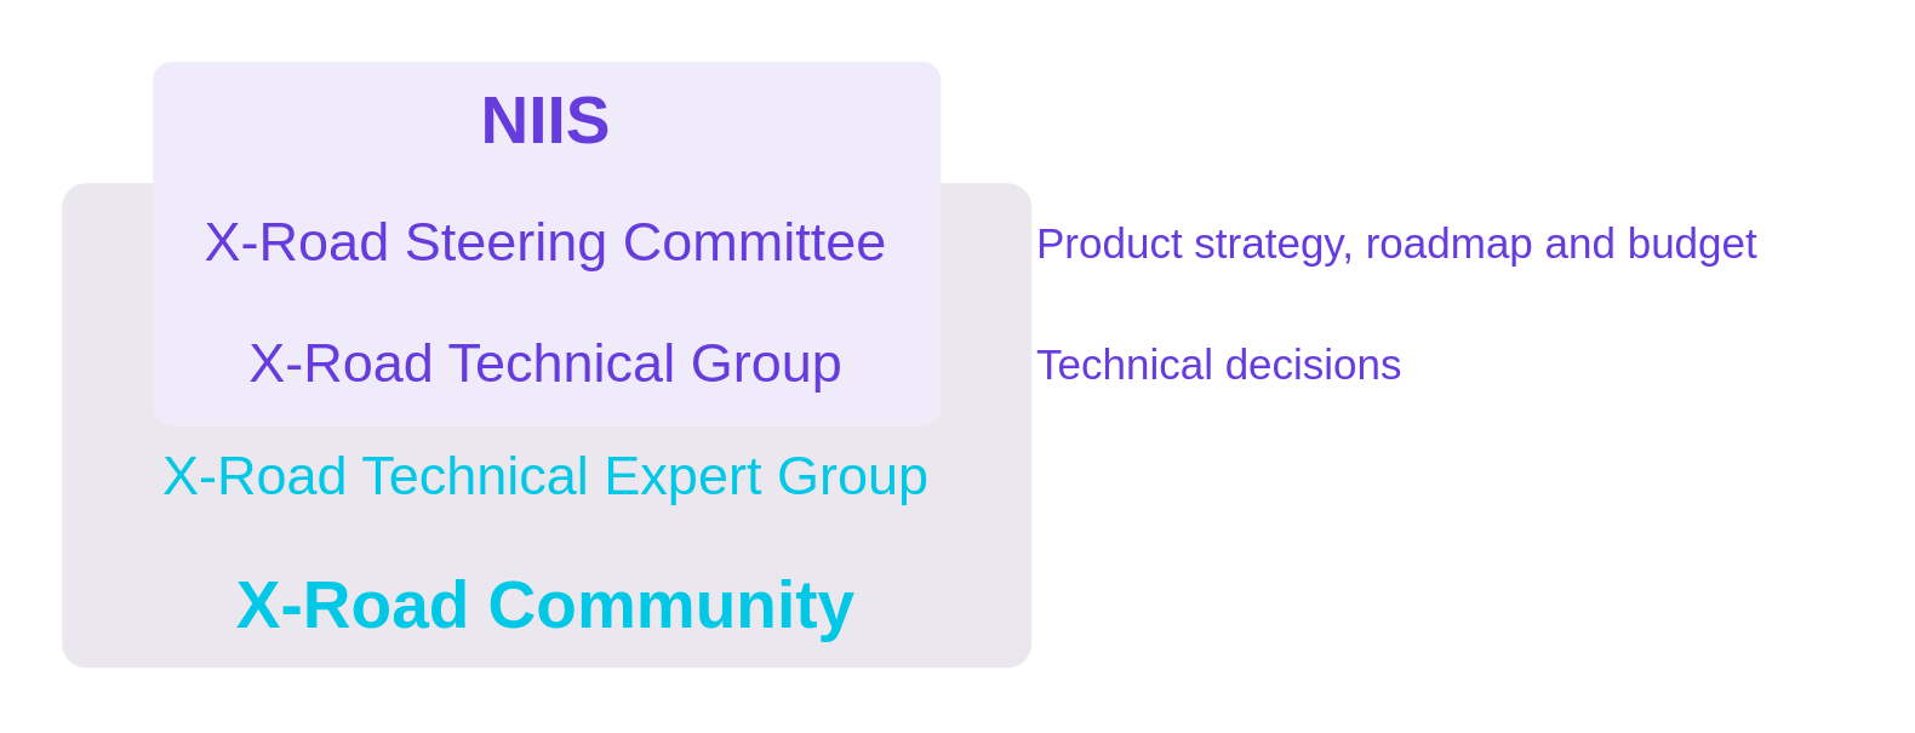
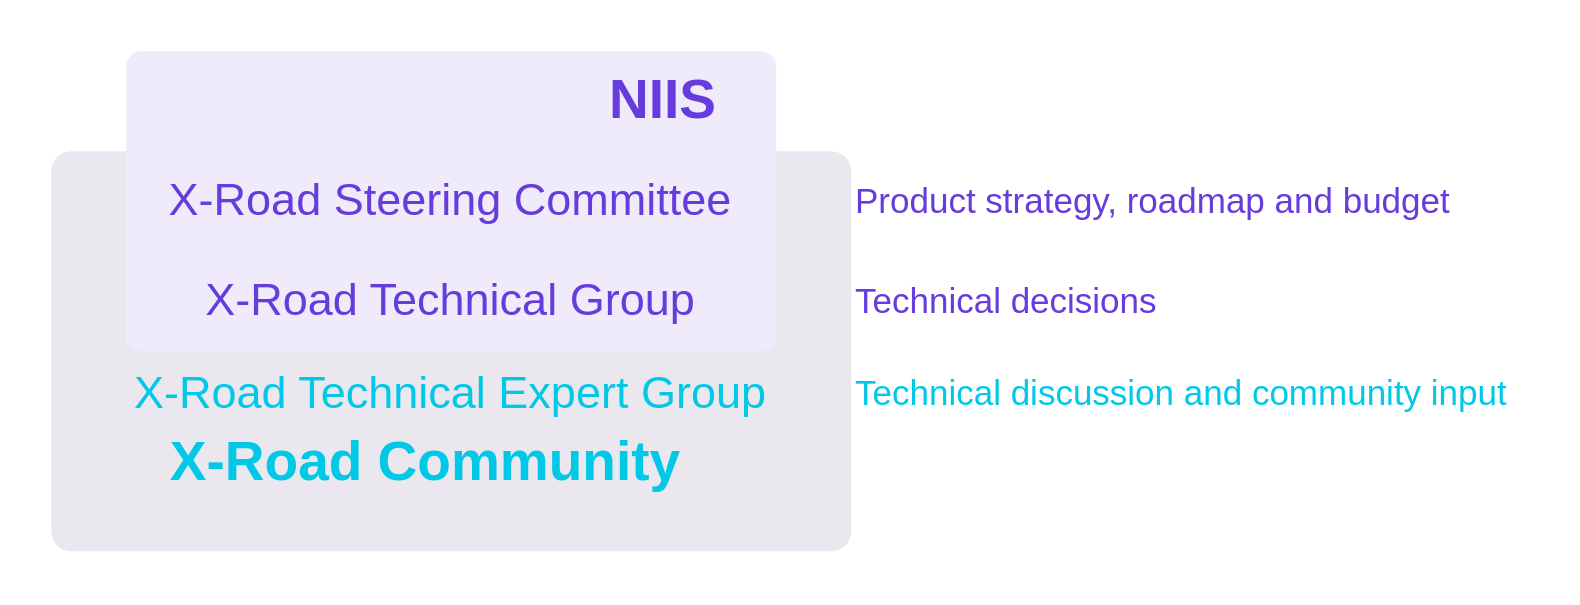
  <mxCell id="0" />
  <mxCell id="1" parent="0" />
  <mxCell id="2" value="&amp;nbsp;" style="rounded=1;whiteSpace=wrap;html=1;strokeColor=none;strokeWidth=2;arcSize=5;perimeterSpacing=0;fillColor=#EAE8EE;" parent="1" vertex="1"><mxGeometry x="20" y="60" width="320" height="160" as="geometry" /></mxCell>
  <mxCell id="3" value="&amp;nbsp;" style="rounded=1;whiteSpace=wrap;html=1;fillColor=#EFEBFB;strokeColor=none;strokeWidth=2;arcSize=5;perimeterSpacing=0;" parent="1" vertex="1"><mxGeometry x="50" y="20" width="260" height="120" as="geometry" /></mxCell>
- <mxCell id="4" value="NIIS" style="text;html=1;strokeColor=none;fillColor=none;align=center;verticalAlign=middle;whiteSpace=wrap;rounded=0;fontColor=#663CDC;fontSize=22;fontStyle=1" parent="1" vertex="1"><mxGeometry x="150" y="30" width="60" height="20" as="geometry" /></mxCell>
+ <mxCell id="4" value="NIIS" style="text;html=1;strokeColor=none;fillColor=none;align=center;verticalAlign=middle;whiteSpace=wrap;rounded=0;fontColor=#663CDC;fontSize=22;fontStyle=1" parent="1" vertex="1"><mxGeometry x="235" y="30" width="60" height="20" as="geometry" /></mxCell>
  <mxCell id="5" value="X-Road Technical Group" style="text;html=1;strokeColor=none;fillColor=none;align=center;verticalAlign=middle;whiteSpace=wrap;rounded=0;fontColor=#663CDC;fontSize=18;fontStyle=0" parent="1" vertex="1"><mxGeometry x="60" y="110" width="240" height="20" as="geometry" /></mxCell>
- <mxCell id="6" value="X-Road Community" style="text;html=1;strokeColor=none;fillColor=none;align=center;verticalAlign=middle;whiteSpace=wrap;rounded=0;fontColor=#00C8E6;fontSize=22;fontStyle=1" parent="1" vertex="1"><mxGeometry x="50" y="190" width="260" height="20" as="geometry" /></mxCell>
+ <mxCell id="6" value="X-Road Community" style="text;html=1;strokeColor=none;fillColor=none;align=center;verticalAlign=middle;whiteSpace=wrap;rounded=0;fontColor=#00C8E6;fontSize=22;fontStyle=1" parent="1" vertex="1"><mxGeometry x="40" y="175" width="260" height="20" as="geometry" /></mxCell>
  <mxCell id="7" value="Product strategy, roadmap and budget" style="text;html=1;strokeColor=none;fillColor=none;align=left;verticalAlign=middle;whiteSpace=wrap;rounded=0;fontColor=#663CDC;fontSize=14;fontStyle=0" parent="1" vertex="1"><mxGeometry x="340" y="70" width="260" height="20" as="geometry" /></mxCell>
  <mxCell id="8" value="Technical decisions" style="text;html=1;strokeColor=none;fillColor=none;align=left;verticalAlign=middle;whiteSpace=wrap;rounded=0;fontColor=#663CDC;fontSize=14;fontStyle=0" parent="1" vertex="1"><mxGeometry x="340" y="110" width="130" height="20" as="geometry" /></mxCell>
  <mxCell id="9" value="X-Road Technical Expert Group" style="text;html=1;strokeColor=none;fillColor=none;align=center;verticalAlign=middle;whiteSpace=wrap;rounded=0;fontColor=#00C8E6;fontSize=18;fontStyle=0" parent="1" vertex="1"><mxGeometry x="40" y="147" width="280" height="20" as="geometry" /></mxCell>
  <mxCell id="10" value="X-Road Steering Committee" style="text;html=1;strokeColor=none;fillColor=none;align=center;verticalAlign=middle;whiteSpace=wrap;rounded=0;fontColor=#663CDC;fontSize=18;fontStyle=0" parent="1" vertex="1"><mxGeometry x="60" y="70" width="240" height="20" as="geometry" /></mxCell>
+ <mxCell id="11" value="Technical discussion and community input" style="text;html=1;strokeColor=none;fillColor=none;align=left;verticalAlign=middle;whiteSpace=wrap;rounded=0;fontColor=#00C8E6;fontSize=14;fontStyle=0" parent="1" vertex="1"><mxGeometry x="340" y="147" width="270" height="20" as="geometry" /></mxCell>
